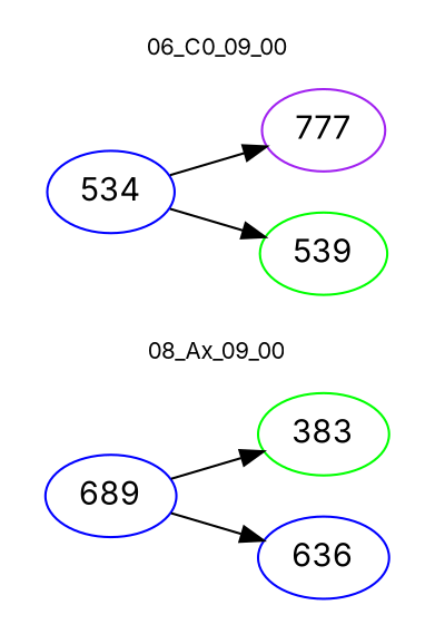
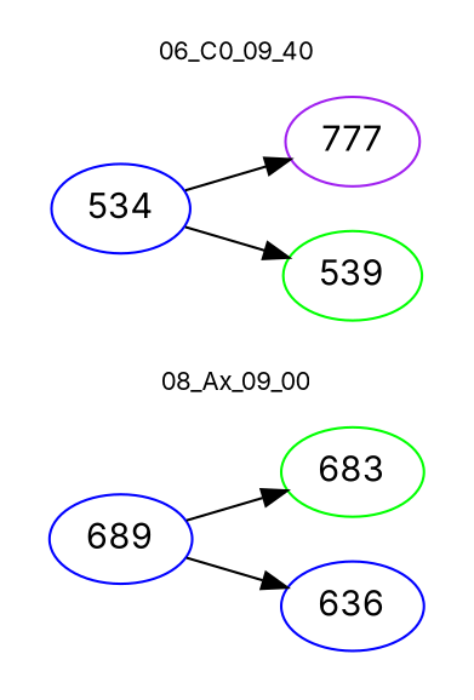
  digraph {
    fontname=Inter
    rankdir=LR
    node [color=blue fontname=Inter]
    edge [color=black fontname=Inter]
    n1 [label=689]
    n2 [label=636]
-   n3 [color=green label=383]
+   n3 [color=green label=683]
    n4 [label=534]
    n5 [color=green label=539]
    n6 [color=purple label=777]
    subgraph cluster_1 {
      color=white
      fontsize=10
      label="08_Ax_09_00"
      n1
      n2
      n3
    }
    subgraph cluster_2 {
      color=white
      fontsize=10
-     label="06_C0_09_00"
+     label="06_C0_09_40"
      n4
      n5
      n6
    }
    n1 -> n2
    n1 -> n3
    n4 -> n5
    n4 -> n6
  }
